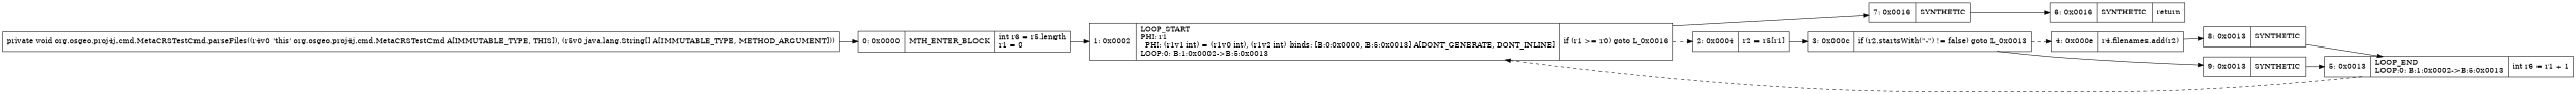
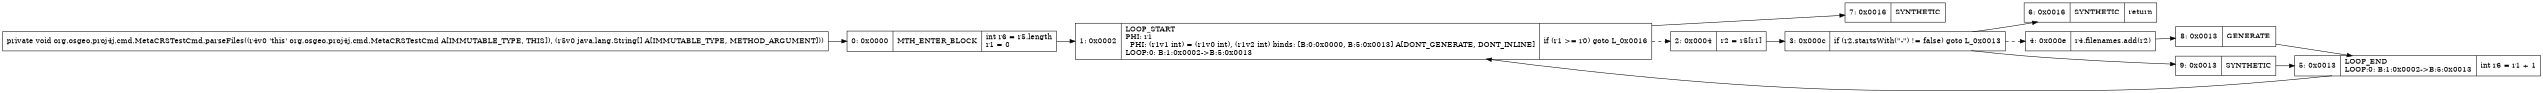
  digraph {
    rankdir=LR
    node [shape=record]
    n1 [label="{0\:\ 0x0000|MTH_ENTER_BLOCK\l|int r6 = r5.length\lr1 = 0\l}"]
    n2 [label="{1\:\ 0x0002|LOOP_START\lPHI: r1 \l  PHI: (r1v1 int) = (r1v0 int), (r1v2 int) binds: [B:0:0x0000, B:5:0x0013] A[DONT_GENERATE, DONT_INLINE]\lLOOP:0: B:1:0x0002\-\>B:5:0x0013\l|if (r1 \>= r0) goto L_0x0016\l}"]
    n3 [label="{2\:\ 0x0004|r2 = r5[r1]\l}"]
    n4 [label="{7\:\ 0x0016|SYNTHETIC\l}"]
    n5 [label="{3\:\ 0x000c|if (r2.startsWith(\"\-\") != false) goto L_0x0013\l}"]
    n6 [label="{6\:\ 0x0016|SYNTHETIC\l|return\l}"]
    n7 [label="{4\:\ 0x000e|r4.filenames.add(r2)\l}"]
    n8 [label="{9\:\ 0x0013|SYNTHETIC\l}"]
-   n9 [label="{8\:\ 0x0013|SYNTHETIC\l}"]
+   n9 [label="{8\:\ 0x0013|GENERATE\l}"]
    n10 [label="{5\:\ 0x0013|LOOP_END\lLOOP:0: B:1:0x0002\-\>B:5:0x0013\l|int r6 = r1 + 1\l}"]
    n11 [label="{private void org.osgeo.proj4j.cmd.MetaCRSTestCmd.parseFiles((r4v0 'this' org.osgeo.proj4j.cmd.MetaCRSTestCmd A[IMMUTABLE_TYPE, THIS]), (r5v0 java.lang.String[] A[IMMUTABLE_TYPE, METHOD_ARGUMENT])) }"]
    n1 -> n2
    n2 -> n3 [style=dashed]
    n2 -> n4
    n3 -> n5
-   n4 -> n6
+   n5 -> n6
    n5 -> n7 [style=dashed]
    n5 -> n8
    n7 -> n9
    n8 -> n10
    n9 -> n10
-   n10 -> n2 [style=dashed]
+   n10 -> n2
    n11 -> n1
  }
